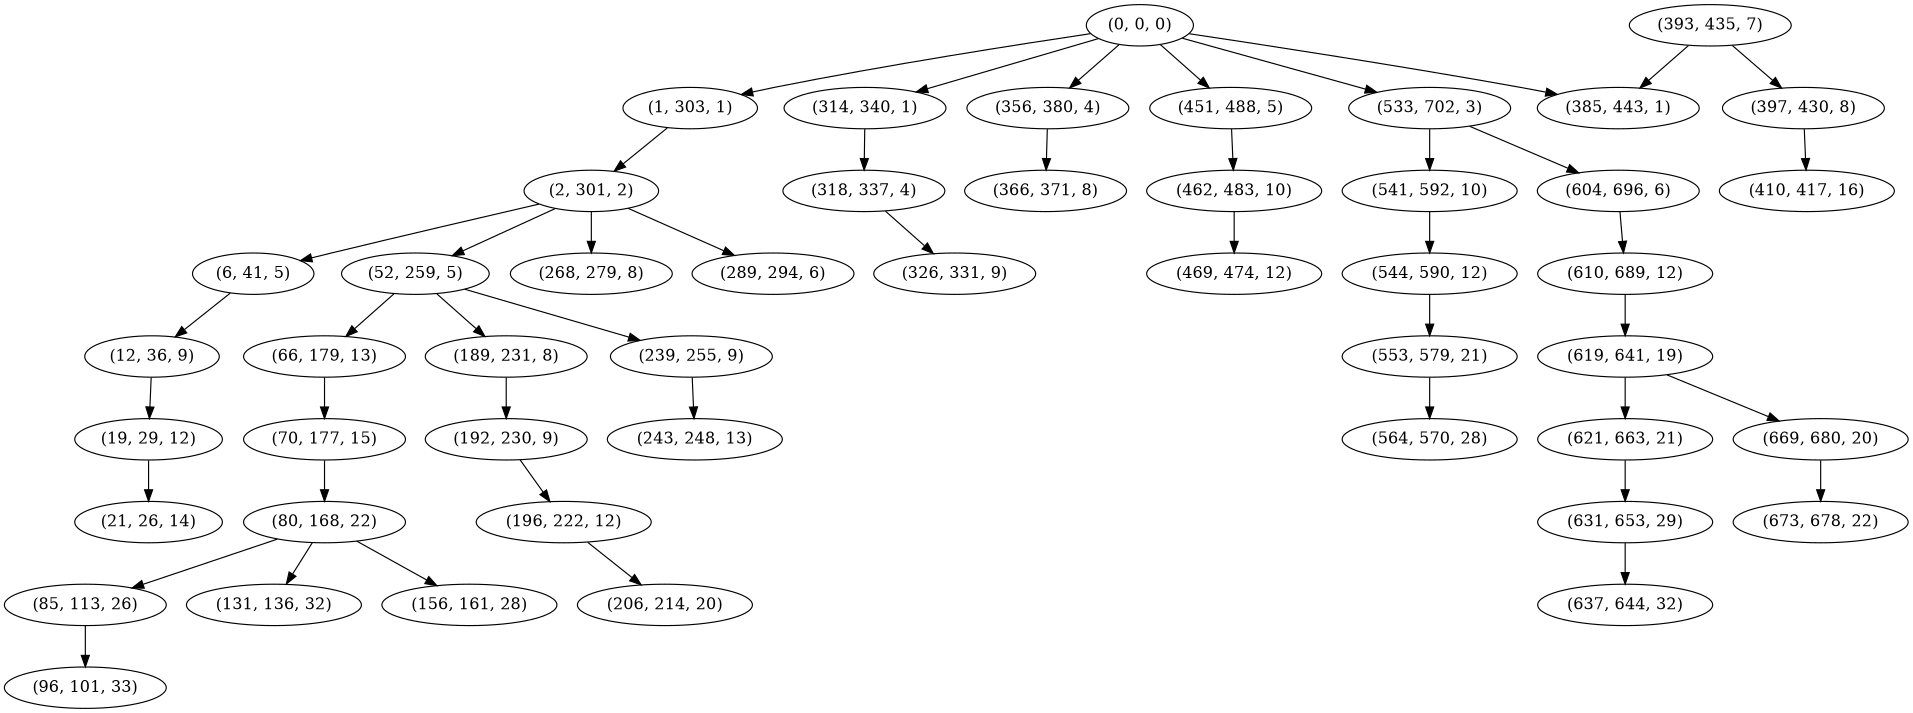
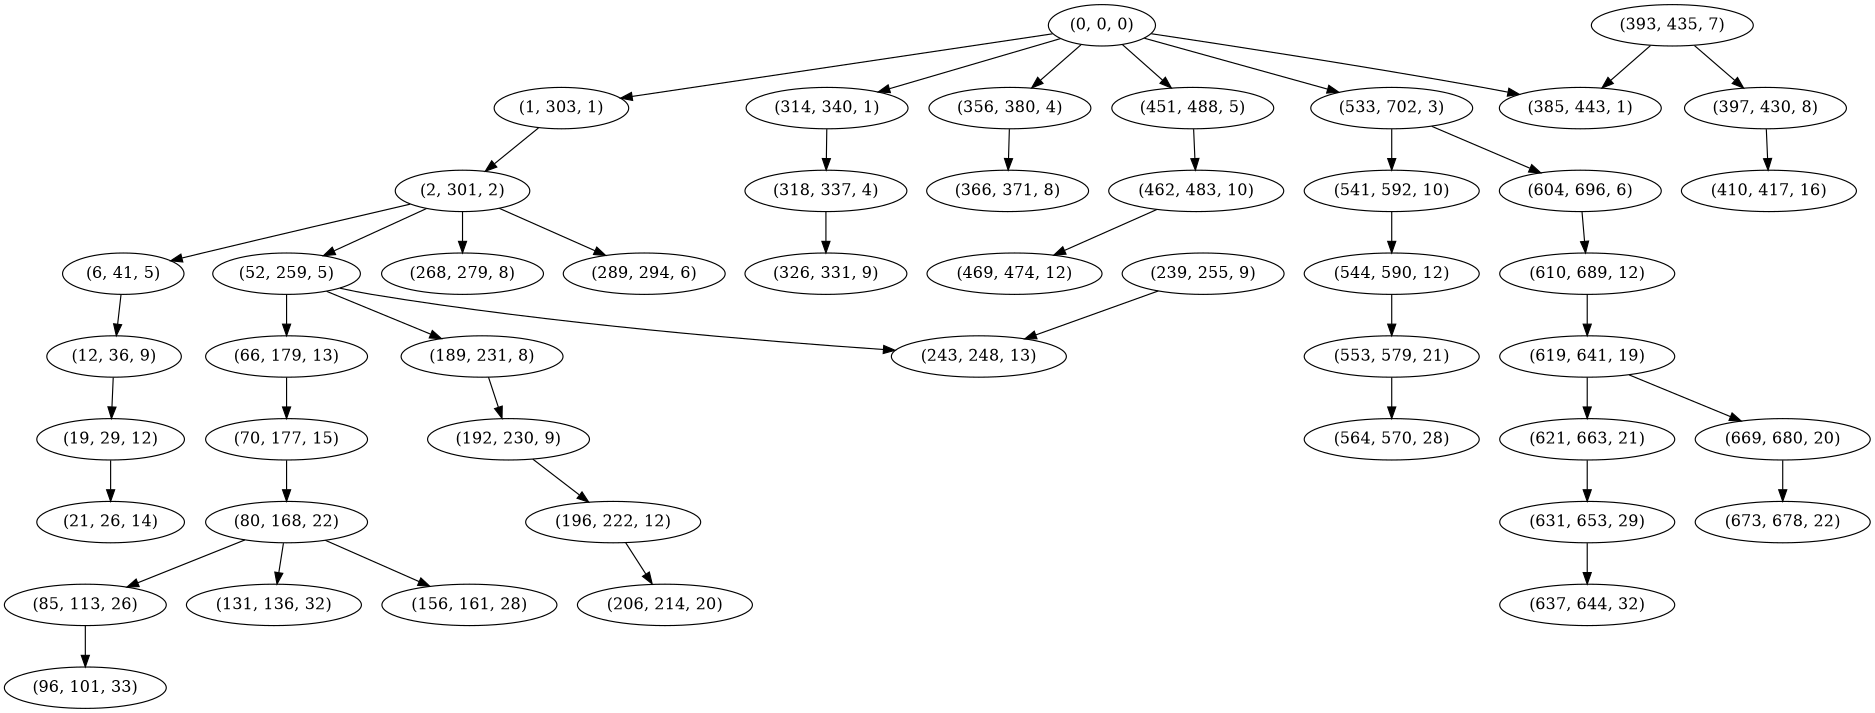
  digraph {
    "(0, 0, 0)"
    "(1, 303, 1)"
    "(314, 340, 1)"
    "(356, 380, 4)"
    "(385, 443, 1)"
    "(451, 488, 5)"
    "(533, 702, 3)"
    "(2, 301, 2)"
    "(318, 337, 4)"
    "(366, 371, 8)"
    "(462, 483, 10)"
    "(541, 592, 10)"
    "(604, 696, 6)"
    "(6, 41, 5)"
    "(52, 259, 5)"
    "(268, 279, 8)"
    "(289, 294, 6)"
    "(12, 36, 9)"
    "(66, 179, 13)"
    "(189, 231, 8)"
    "(239, 255, 9)"
    "(19, 29, 12)"
    "(21, 26, 14)"
    "(70, 177, 15)"
    "(192, 230, 9)"
    "(243, 248, 13)"
    "(80, 168, 22)"
    "(85, 113, 26)"
    "(131, 136, 32)"
    "(156, 161, 28)"
    "(96, 101, 33)"
    "(196, 222, 12)"
    "(206, 214, 20)"
    "(326, 331, 9)"
    "(393, 435, 7)"
    "(397, 430, 8)"
    "(410, 417, 16)"
    "(469, 474, 12)"
    "(544, 590, 12)"
    "(610, 689, 12)"
    "(553, 579, 21)"
    "(564, 570, 28)"
    n43 [label="(619, 641, 19)"]
    "(621, 663, 21)"
    "(669, 680, 20)"
    "(631, 653, 29)"
    "(673, 678, 22)"
    "(637, 644, 32)"
    "(0, 0, 0)" -> "(1, 303, 1)"
    "(0, 0, 0)" -> "(314, 340, 1)"
    "(0, 0, 0)" -> "(356, 380, 4)"
    "(0, 0, 0)" -> "(385, 443, 1)"
    "(0, 0, 0)" -> "(451, 488, 5)"
    "(0, 0, 0)" -> "(533, 702, 3)"
    "(1, 303, 1)" -> "(2, 301, 2)"
    "(314, 340, 1)" -> "(318, 337, 4)"
    "(356, 380, 4)" -> "(366, 371, 8)"
    "(451, 488, 5)" -> "(462, 483, 10)"
    "(533, 702, 3)" -> "(541, 592, 10)"
    "(533, 702, 3)" -> "(604, 696, 6)"
    "(2, 301, 2)" -> "(6, 41, 5)"
    "(2, 301, 2)" -> "(52, 259, 5)"
    "(2, 301, 2)" -> "(268, 279, 8)"
    "(2, 301, 2)" -> "(289, 294, 6)"
    "(318, 337, 4)" -> "(326, 331, 9)"
    "(462, 483, 10)" -> "(469, 474, 12)"
    "(541, 592, 10)" -> "(544, 590, 12)"
    "(604, 696, 6)" -> "(610, 689, 12)"
    "(6, 41, 5)" -> "(12, 36, 9)"
    "(52, 259, 5)" -> "(66, 179, 13)"
    "(52, 259, 5)" -> "(189, 231, 8)"
-   "(52, 259, 5)" -> "(239, 255, 9)"
+   "(52, 259, 5)" -> "(243, 248, 13)"
    "(12, 36, 9)" -> "(19, 29, 12)"
    "(66, 179, 13)" -> "(70, 177, 15)"
    "(189, 231, 8)" -> "(192, 230, 9)"
    "(239, 255, 9)" -> "(243, 248, 13)"
    "(19, 29, 12)" -> "(21, 26, 14)"
    "(70, 177, 15)" -> "(80, 168, 22)"
    "(192, 230, 9)" -> "(196, 222, 12)"
    "(80, 168, 22)" -> "(85, 113, 26)"
    "(80, 168, 22)" -> "(131, 136, 32)"
    "(80, 168, 22)" -> "(156, 161, 28)"
    "(85, 113, 26)" -> "(96, 101, 33)"
    "(196, 222, 12)" -> "(206, 214, 20)"
    "(393, 435, 7)" -> "(385, 443, 1)"
    "(393, 435, 7)" -> "(397, 430, 8)"
    "(397, 430, 8)" -> "(410, 417, 16)"
    "(544, 590, 12)" -> "(553, 579, 21)"
    "(610, 689, 12)" -> n43
    "(553, 579, 21)" -> "(564, 570, 28)"
    n43 -> "(621, 663, 21)"
    n43 -> "(669, 680, 20)"
    "(621, 663, 21)" -> "(631, 653, 29)"
    "(669, 680, 20)" -> "(673, 678, 22)"
    "(631, 653, 29)" -> "(637, 644, 32)"
  }
